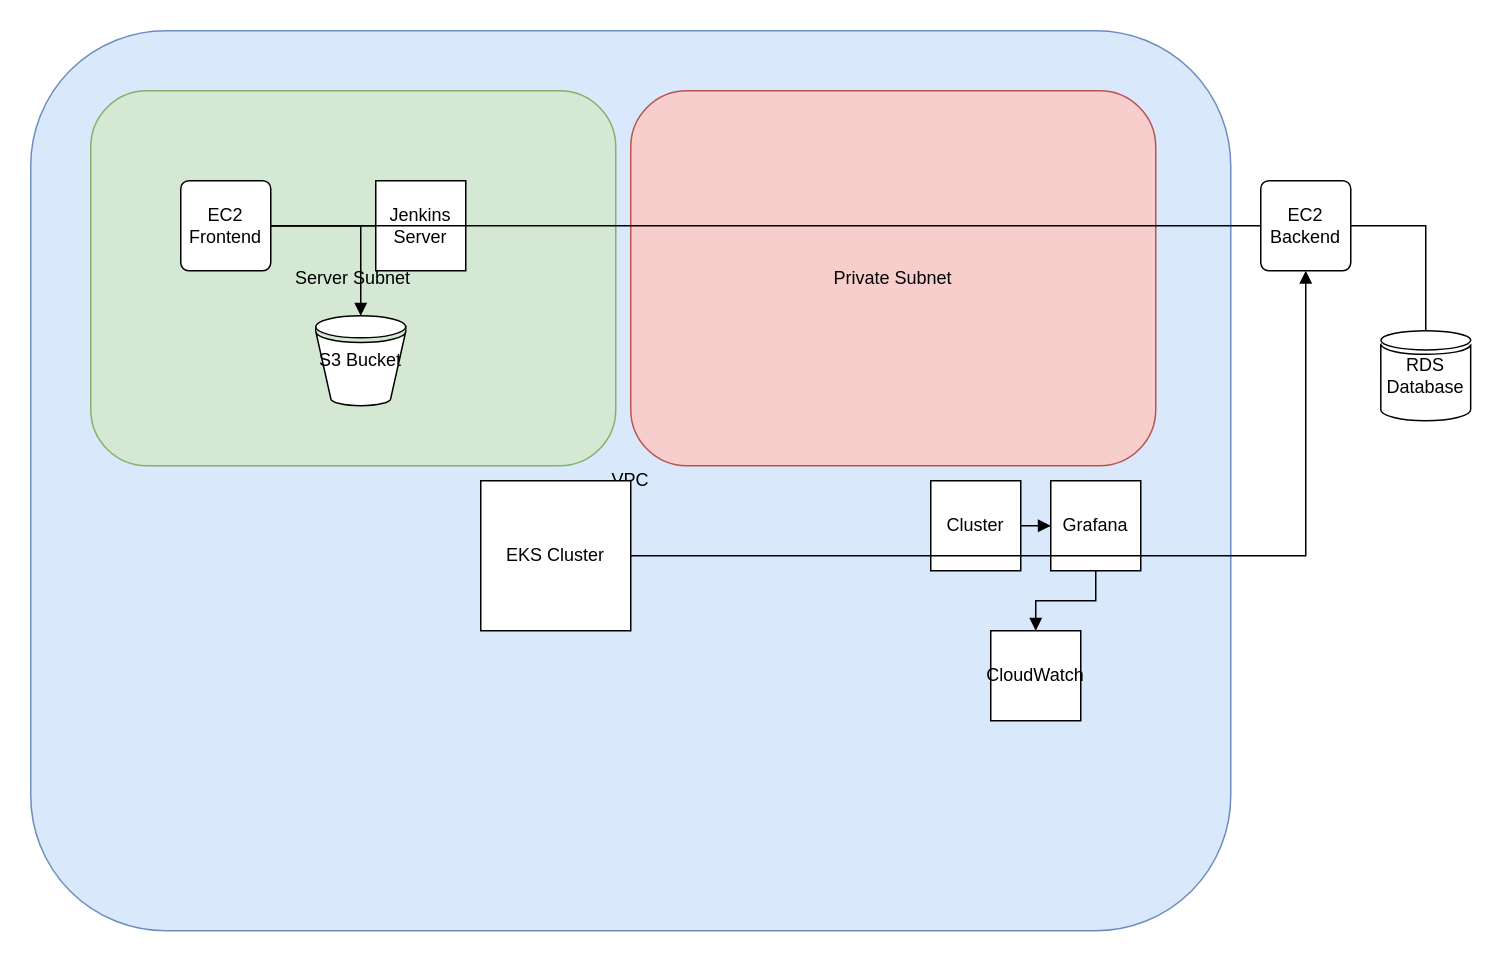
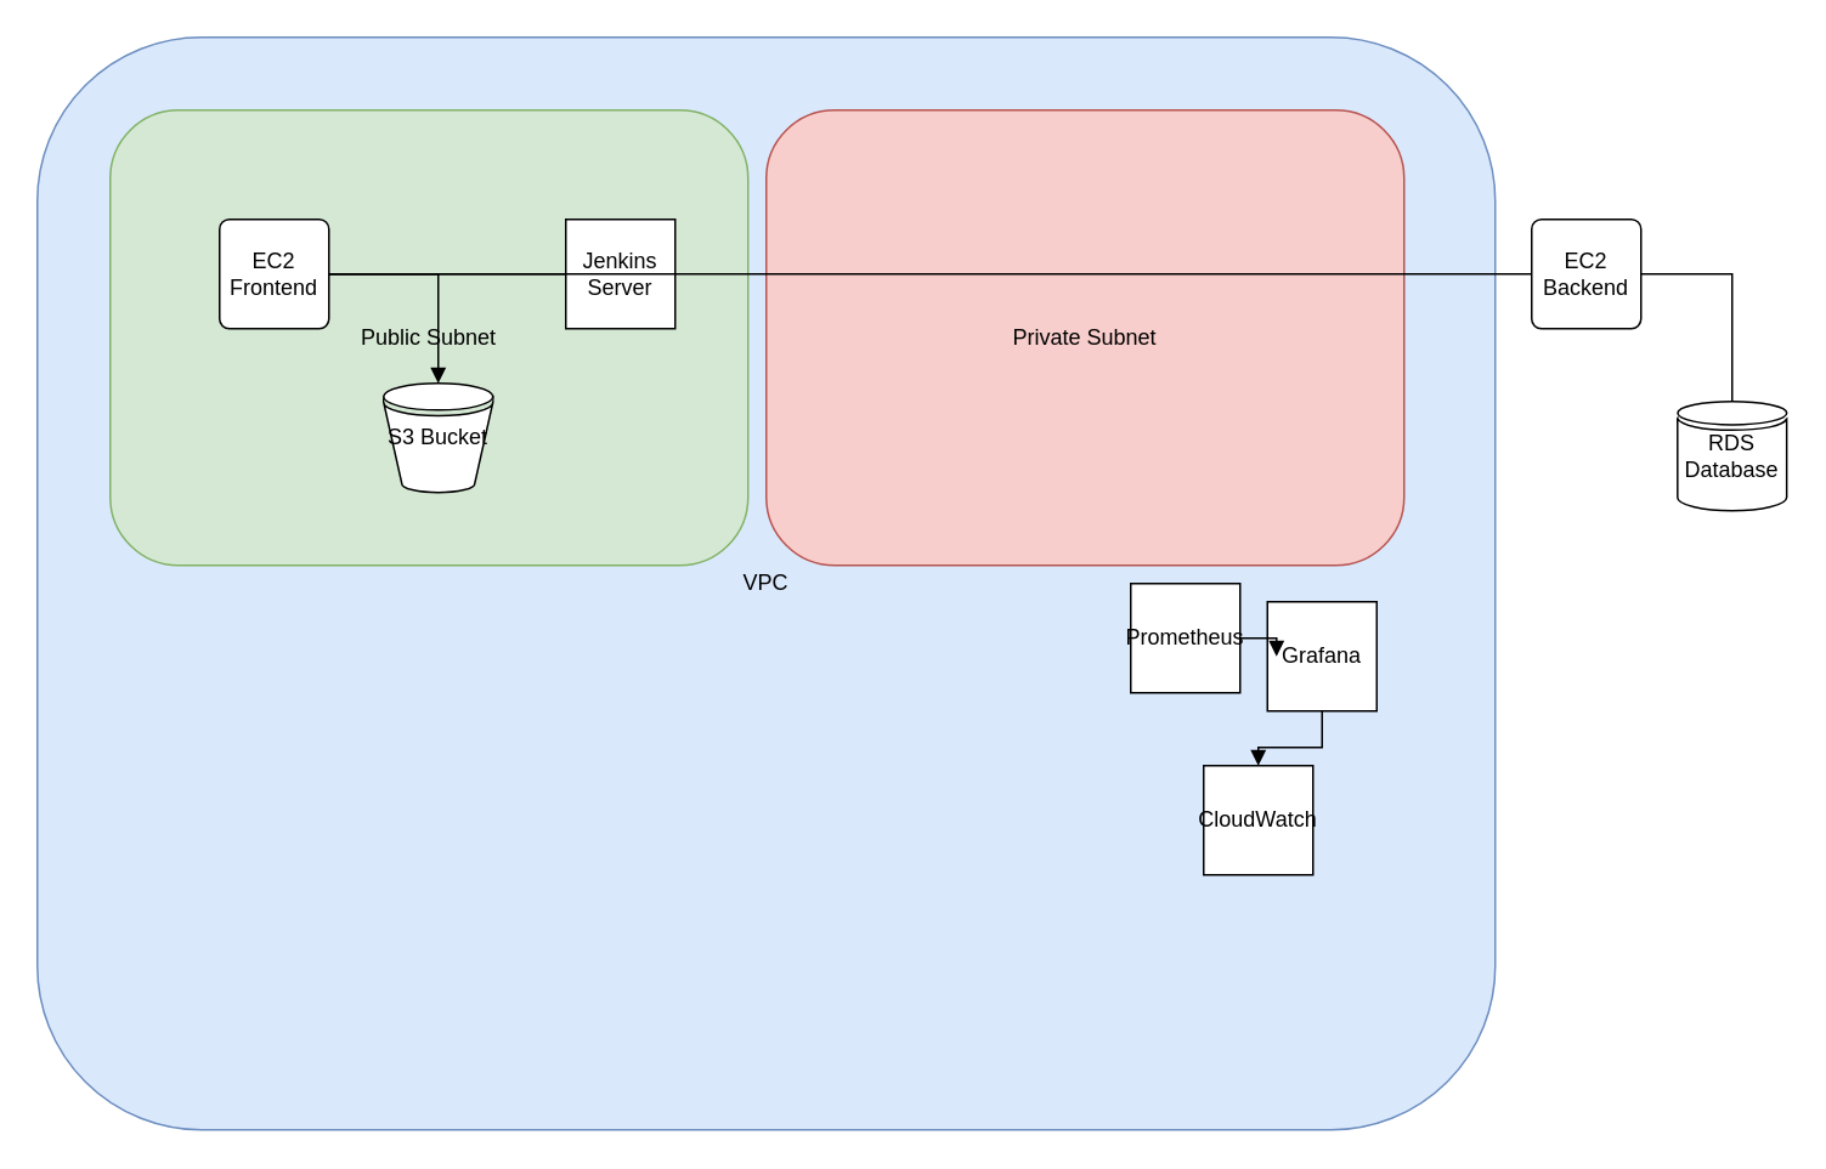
  <mxCell id="0" />
  <mxCell id="1" parent="0" />
  <mxCell id="2" value="VPC" style="rounded=1;whiteSpace=wrap;html=1;fillColor=#dae8fc;strokeColor=#6c8ebf;" vertex="1" parent="1"><mxGeometry x="20" y="20" width="800" height="600" as="geometry" /></mxCell>
- <mxCell id="3" value="Server Subnet" style="rounded=1;whiteSpace=wrap;html=1;fillColor=#d5e8d4;strokeColor=#82b366;" vertex="1" parent="2"><mxGeometry x="40" y="40" width="350" height="250" as="geometry" /></mxCell>
+ <mxCell id="3" value="Public Subnet" style="rounded=1;whiteSpace=wrap;html=1;fillColor=#d5e8d4;strokeColor=#82b366;" vertex="1" parent="2"><mxGeometry x="40" y="40" width="350" height="250" as="geometry" /></mxCell>
  <mxCell id="4" value="Private Subnet" style="rounded=1;whiteSpace=wrap;html=1;fillColor=#f8cecc;strokeColor=#b85450;" vertex="1" parent="2"><mxGeometry x="400" y="40" width="350" height="250" as="geometry" /></mxCell>
  <mxCell id="5" value="EC2 Frontend" style="shape=mxgraph.aws.compute.ec2_instance;whiteSpace=wrap;html=1;" vertex="1" parent="3"><mxGeometry x="60" y="60" width="60" height="60" as="geometry" /></mxCell>
  <mxCell id="6" value="EC2 Backend" style="shape=mxgraph.aws.compute.ec2_instance;whiteSpace=wrap;html=1;" vertex="1" parent="4"><mxGeometry x="420" y="60" width="60" height="60" as="geometry" /></mxCell>
  <mxCell id="7" value="RDS Database" style="shape=mxgraph.aws.database.rds;whiteSpace=wrap;html=1;" vertex="1" parent="4"><mxGeometry x="500" y="160" width="60" height="60" as="geometry" /></mxCell>
  <mxCell id="8" value="S3 Bucket" style="shape=mxgraph.aws.storage.s3;whiteSpace=wrap;html=1;" vertex="1" parent="3"><mxGeometry x="150" y="150" width="60" height="60" as="geometry" /></mxCell>
- <mxCell id="9" value="EKS Cluster" style="shape=mxgraph.aws.containers.eks;whiteSpace=wrap;html=1;" vertex="1" parent="2"><mxGeometry x="300" y="300" width="100" height="100" as="geometry" /></mxCell>
- <mxCell id="10" value="Jenkins Server" style="shape=mxgraph.cisco.servers;whiteSpace=wrap;html=1;" vertex="1" parent="3"><mxGeometry x="190" y="60" width="60" height="60" as="geometry" /></mxCell>
- <mxCell id="11" value="Cluster" style="shape=mxgraph.c4.monitoring;whiteSpace=wrap;html=1;" vertex="1" parent="2"><mxGeometry x="600" y="300" width="60" height="60" as="geometry" /></mxCell>
- <mxCell id="12" value="Grafana" style="shape=mxgraph.c4.monitoring;whiteSpace=wrap;html=1;" vertex="1" parent="2"><mxGeometry x="680" y="300" width="60" height="60" as="geometry" /></mxCell>
+ <mxCell id="10" value="Jenkins Server" style="shape=mxgraph.cisco.servers;whiteSpace=wrap;html=1;" vertex="1" parent="3"><mxGeometry x="250" y="60" width="60" height="60" as="geometry" /></mxCell>
+ <mxCell id="11" value="Prometheus" style="shape=mxgraph.c4.monitoring;whiteSpace=wrap;html=1;" vertex="1" parent="2"><mxGeometry x="600" y="300" width="60" height="60" as="geometry" /></mxCell>
+ <mxCell id="12" value="Grafana" style="shape=mxgraph.c4.monitoring;whiteSpace=wrap;html=1;" vertex="1" parent="2"><mxGeometry x="675" y="310" width="60" height="60" as="geometry" /></mxCell>
  <mxCell id="13" value="CloudWatch" style="shape=mxgraph.aws.management.cloudwatch;whiteSpace=wrap;html=1;" vertex="1" parent="2"><mxGeometry x="640" y="400" width="60" height="60" as="geometry" /></mxCell>
  <mxCell id="14" style="edgeStyle=orthogonalEdgeStyle;rounded=0;orthogonalLoop=1;jettySize=auto;html=1;endArrow=none;endFill=1;" edge="1" parent="1" source="5" target="6"><mxGeometry relative="1" as="geometry" /></mxCell>
  <mxCell id="15" style="edgeStyle=orthogonalEdgeStyle;rounded=0;orthogonalLoop=1;jettySize=auto;html=1;endArrow=none;endFill=1;" edge="1" parent="1" source="6" target="7"><mxGeometry relative="1" as="geometry" /></mxCell>
  <mxCell id="16" style="edgeStyle=orthogonalEdgeStyle;rounded=0;orthogonalLoop=1;jettySize=auto;html=1;endArrow=block;endFill=1;" edge="1" parent="1" source="5" target="8"><mxGeometry relative="1" as="geometry" /></mxCell>
- <mxCell id="17" style="edgeStyle=orthogonalEdgeStyle;rounded=0;orthogonalLoop=1;jettySize=auto;html=1;endArrow=block;endFill=1;" edge="1" parent="1" source="9" target="6"><mxGeometry relative="1" as="geometry" /></mxCell>
  <mxCell id="18" style="edgeStyle=orthogonalEdgeStyle;rounded=0;orthogonalLoop=1;jettySize=auto;html=1;endArrow=none;endFill=1;" edge="1" parent="1" source="10" target="5"><mxGeometry relative="1" as="geometry" /></mxCell>
  <mxCell id="19" style="edgeStyle=orthogonalEdgeStyle;rounded=0;orthogonalLoop=1;jettySize=auto;html=1;endArrow=block;endFill=1;" edge="1" parent="1" source="11" target="12"><mxGeometry relative="1" as="geometry" /></mxCell>
  <mxCell id="20" style="edgeStyle=orthogonalEdgeStyle;rounded=0;orthogonalLoop=1;jettySize=auto;html=1;endArrow=block;endFill=1;" edge="1" parent="1" source="12" target="13"><mxGeometry relative="1" as="geometry" /></mxCell>
